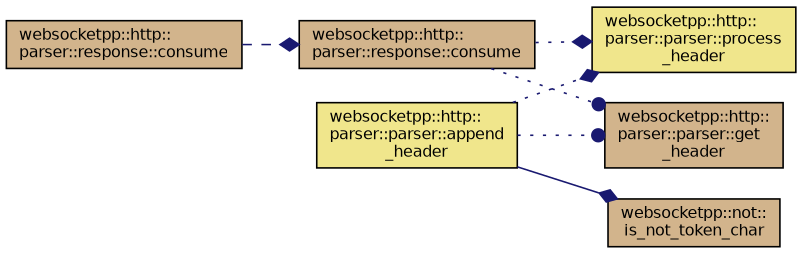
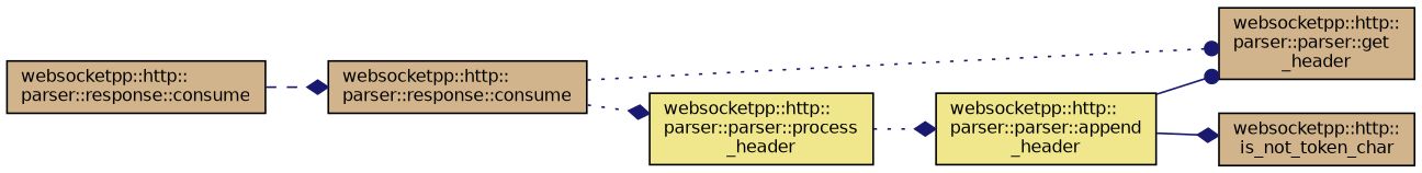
  digraph {
    rankdir=LR
    node [color=black fillcolor=tan fontname=Helvetica fontsize=10 shape=record style=filled]
    edge [arrowhead=diamond color=midnightblue fontname=Helvetica fontsize=10 labelfontname=Helvetica labelfontsize=10 style=dotted]
    n1 [fontcolor=black height=0.2 label="websocketpp::http::\lparser::response::consume" width=0.4]
    n2 [height=0.2 label="websocketpp::http::\lparser::response::consume" width=0.4]
    n3 [height=0.2 label="websocketpp::http::\lparser::parser::get\l_header" width=0.4]
    n4 [fillcolor=khaki height=0.2 label="websocketpp::http::\lparser::parser::process\l_header" width=0.4]
    n5 [fillcolor=khaki height=0.2 label="websocketpp::http::\lparser::parser::append\l_header" width=0.4]
-   n6 [height=0.2 label="websocketpp::not::\lis_not_token_char" width=0.4]
+   n6 [height=0.2 label="websocketpp::http::\lis_not_token_char" width=0.4]
    n1 -> n2 [style=dashed]
    n2 -> n3 [arrowhead=dot]
    n2 -> n4
-   n5 -> n4
-   n5 -> n3 [arrowhead=dot]
+   n4 -> n5
+   n5 -> n3 [arrowhead=dot style=solid]
    n5 -> n6 [style=solid]
  }
